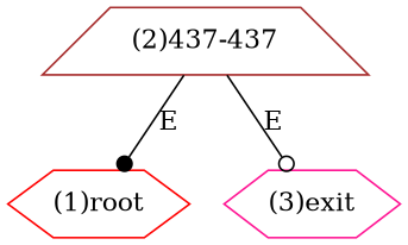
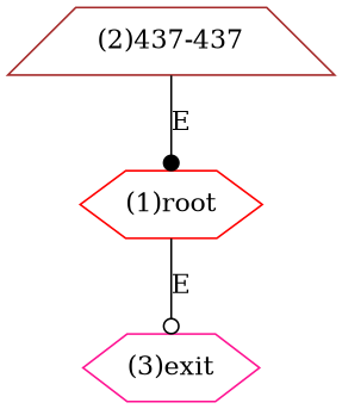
  digraph {
    node [shape=hexagon]
    edge [color=black]
    n1 [color=red label="(1)root"]
    n2 [color=brown label="(2)437-437" shape=trapezium]
    n3 [color=deeppink label="(3)exit"]
    n2 -> n1 [arrowhead=dot label=E]
-   n2 -> n3 [arrowhead=odot label=E]
+   n1 -> n3 [arrowhead=odot label=E]
  }
